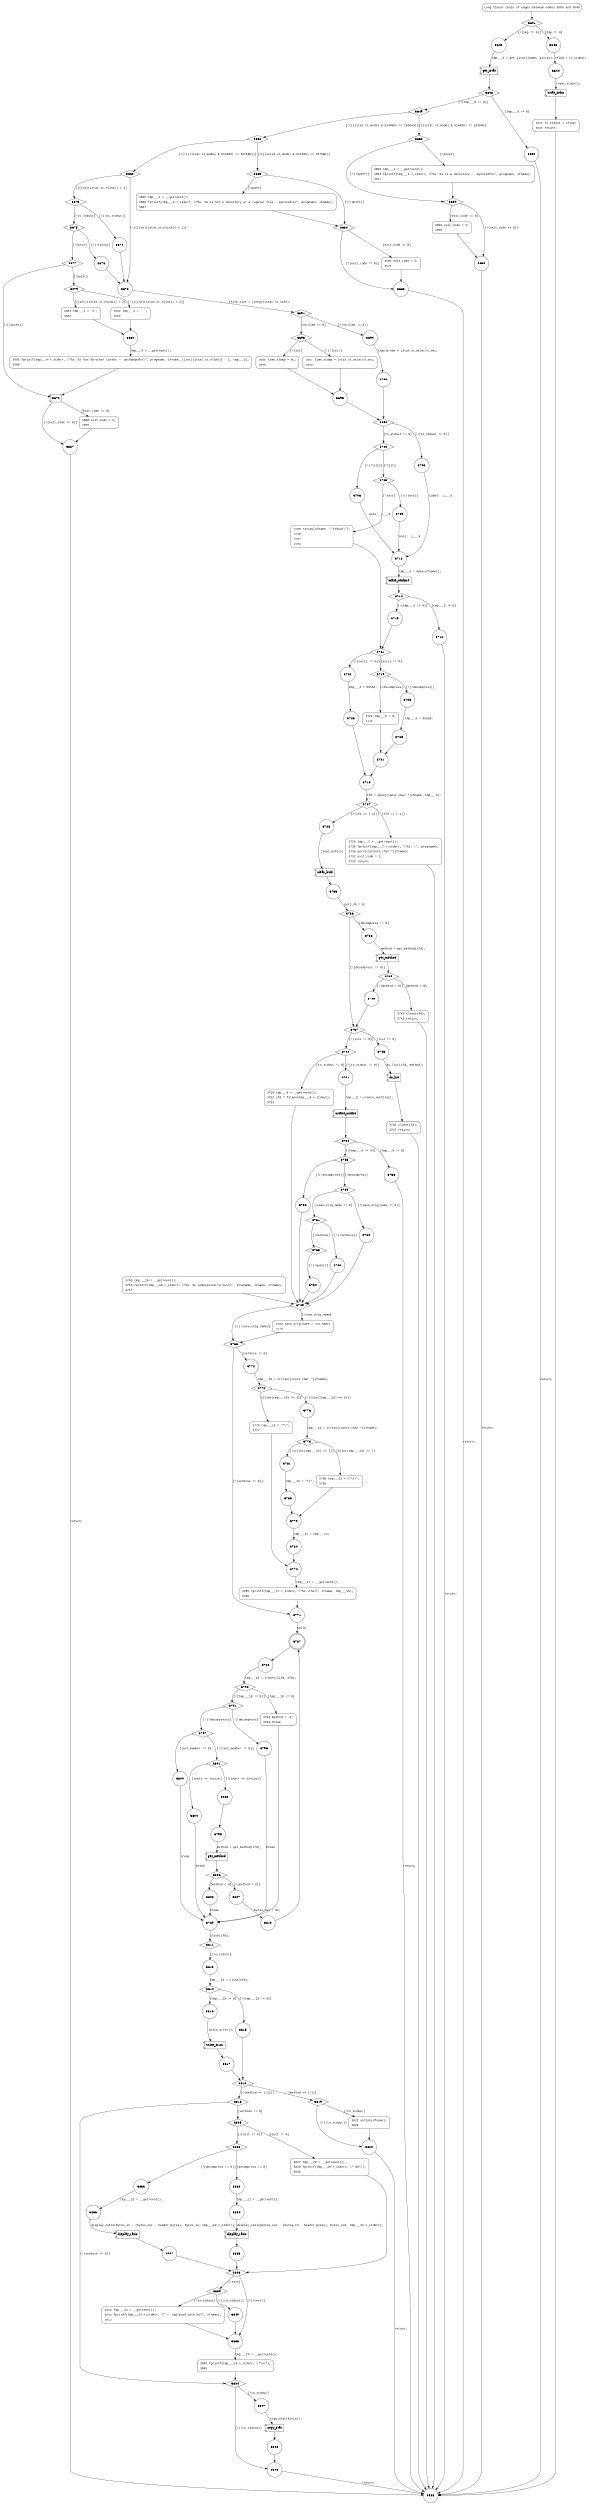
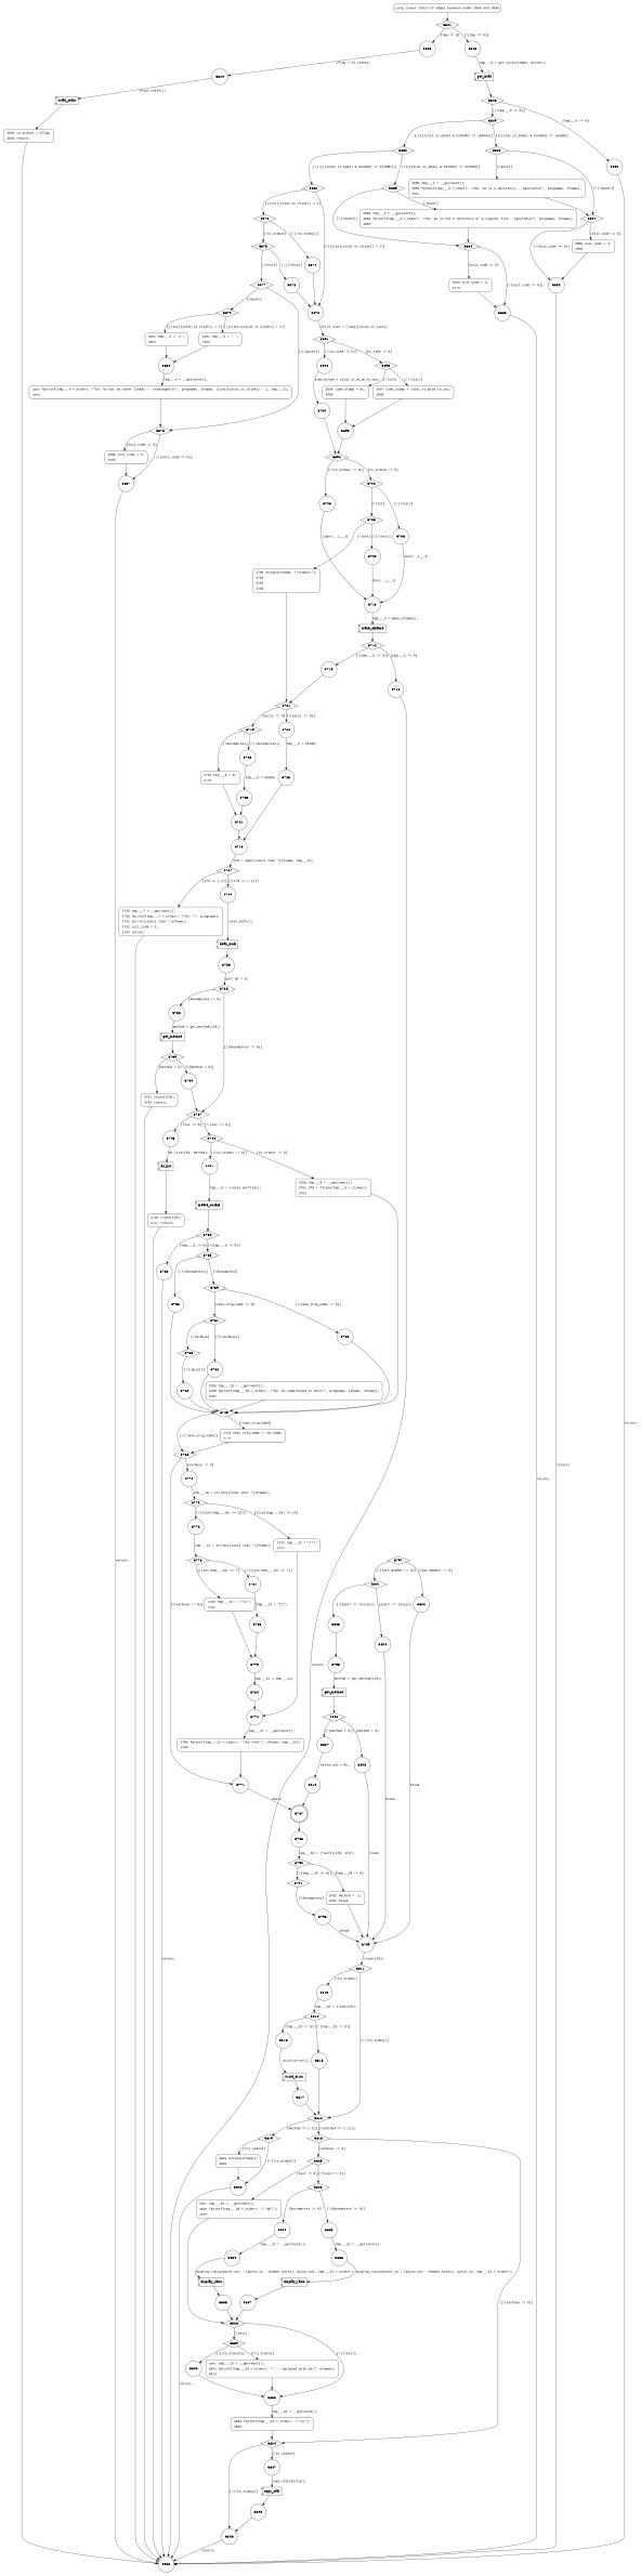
  digraph {
    node [shape=circle]
    edge [fontname="Courier New"]
    3641 [shape=diamond]
    3642
    3643
    n4 [label=get_istat shape=component]
    3644
    3648 [shape=diamond]
    n7 [label=treat_stdin shape=component]
    n8 [fillcolor=white fontname="Courier New" label=<<table border="0" cellborder="0" cellpadding="3" bgcolor="white"><tr><td align="right">3645</td><td align="left">to_stdout = cflag;</td></tr><tr><td align="right">3646</td><td align="left">return;</td></tr></table>> penwidth=1 shape=Mrecord style="filled,bold"]
    3588
    3649 [shape=diamond]
    3650
    3652 [shape=diamond]
    3653 [shape=diamond]
    3662 [shape=diamond]
    3663 [shape=diamond]
    3654 [shape=diamond]
    n17 [fillcolor=white fontname="Courier New" label=<<table border="0" cellborder="0" cellpadding="3" bgcolor="white"><tr><td align="right">3655</td><td align="left">tmp___1 = __getreent();</td></tr><tr><td align="right">3656</td><td align="left">fprintf(tmp___1-&gt;_stderr, \"%s: %s is a directory -- ignored\n\", progname, ifname);</td></tr><tr><td align="right">3657</td><td align="left"></td></tr></table>> penwidth=1 shape=Mrecord style="filled,bold"]
    3672
    3673 [shape=diamond]
    3664 [shape=diamond]
    n21 [fillcolor=white fontname="Courier New" label=<<table border="0" cellborder="0" cellpadding="3" bgcolor="white"><tr><td align="right">3665</td><td align="left">tmp___2 = __getreent();</td></tr><tr><td align="right">3666</td><td align="left">fprintf(tmp___2-&gt;_stderr, \"%s: %s is not a directory or a regular file - ignored\n\", progname, ifname);</td></tr><tr><td align="right">3667</td><td align="left"></td></tr></table>> penwidth=1 shape=Mrecord style="filled,bold"]
    3658
    n23 [fillcolor=white fontname="Courier New" label=<<table border="0" cellborder="0" cellpadding="3" bgcolor="white"><tr><td align="right">3659</td><td align="left">exit_code = 2;</td></tr><tr><td align="right">3660</td><td align="left"></td></tr></table>> penwidth=1 shape=Mrecord style="filled,bold"]
    3691 [shape=diamond]
    3674
    3675 [shape=diamond]
    3668
    n28 [fillcolor=white fontname="Courier New" label=<<table border="0" cellborder="0" cellpadding="3" bgcolor="white"><tr><td align="right">3669</td><td align="left">exit_code = 2;</td></tr><tr><td align="right">3670</td><td align="left"></td></tr></table>> penwidth=1 shape=Mrecord style="filled,bold"]
    3694
    3693 [shape=diamond]
    3676
    3677 [shape=diamond]
-   3678 [shape=component]
+   3678 [shape=diamond]
    3679 [shape=diamond]
    3687
    n36 [fillcolor=white fontname="Courier New" label=<<table border="0" cellborder="0" cellpadding="3" bgcolor="white"><tr><td align="right">3688</td><td align="left">exit_code = 2;</td></tr><tr><td align="right">3689</td><td align="left"></td></tr></table>> penwidth=1 shape=Mrecord style="filled,bold"]
    n37 [fillcolor=white fontname="Courier New" label=<<table border="0" cellborder="0" cellpadding="3" bgcolor="white"><tr><td align="right">3682</td><td align="left">tmp___3 = ' ';</td></tr><tr><td align="right">3684</td><td align="left"></td></tr></table>> penwidth=1 shape=Mrecord style="filled,bold"]
    n38 [fillcolor=white fontname="Courier New" label=<<table border="0" cellborder="0" cellpadding="3" bgcolor="white"><tr><td align="right">3681</td><td align="left">tmp___3 = 's';</td></tr><tr><td align="right">3683</td><td align="left"></td></tr></table>> penwidth=1 shape=Mrecord style="filled,bold"]
    3680
    n40 [fillcolor=white fontname="Courier New" label=<<table border="0" cellborder="0" cellpadding="3" bgcolor="white"><tr><td align="right">3685</td><td align="left">fprintf(tmp___4-&gt;_stderr, \"%s: %s has %d other link%c -- unchanged\n\", progname, ifname, ((int)(istat.st_nlink)) - 1, tmp___3);</td></tr><tr><td align="right">3686</td><td align="left"></td></tr></table>> penwidth=1 shape=Mrecord style="filled,bold"]
    3700
    n42 [fillcolor=white fontname="Courier New" label=<<table border="0" cellborder="0" cellpadding="3" bgcolor="white"><tr><td align="right">3697</td><td align="left">time_stamp = istat.st_mtim.tv_sec;</td></tr><tr><td align="right">3699</td><td align="left"></td></tr></table>> penwidth=1 shape=Mrecord style="filled,bold"]
    n43 [fillcolor=white fontname="Courier New" label=<<table border="0" cellborder="0" cellpadding="3" bgcolor="white"><tr><td align="right">3696</td><td align="left">time_stamp = 0L;</td></tr><tr><td align="right">3698</td><td align="left"></td></tr></table>> penwidth=1 shape=Mrecord style="filled,bold"]
    3692 [shape=diamond]
    3695
    3703
    3702 [shape=diamond]
    3713
    3706
    3705 [shape=diamond]
    n51 [label=make_ofname shape=component]
    3709
    n53 [fillcolor=white fontname="Courier New" label=<<table border="0" cellborder="0" cellpadding="3" bgcolor="white"><tr><td align="right">3708</td><td align="left">strcpy(ofname, \"stdout\");</td></tr><tr><td align="right">3710</td><td align="left"></td></tr><tr><td align="right">3707</td><td align="left"></td></tr><tr><td align="right">3704</td><td align="left"></td></tr></table>> penwidth=1 shape=Mrecord style="filled,bold"]
    3701 [shape=diamond]
    3720
    3719 [shape=diamond]
    3726
    3723
    n59 [fillcolor=white fontname="Courier New" label=<<table border="0" cellborder="0" cellpadding="3" bgcolor="white"><tr><td align="right">3722</td><td align="left">tmp___6 = 0;</td></tr><tr><td align="right">3724</td><td align="left"></td></tr></table>> penwidth=1 shape=Mrecord style="filled,bold"]
    3718
    3725
    3721
    3727 [shape=diamond]
    3728
    n65 [fillcolor=white fontname="Courier New" label=<<table border="0" cellborder="0" cellpadding="3" bgcolor="white"><tr><td align="right">3729</td><td align="left">tmp___7 = __getreent();</td></tr><tr><td align="right">3730</td><td align="left">fprintf(tmp___7-&gt;_stderr, \"%s: \", progname);</td></tr><tr><td align="right">3731</td><td align="left">perror((const char *)ifname);</td></tr><tr><td align="right">3732</td><td align="left">exit_code = 1;</td></tr><tr><td align="right">3733</td><td align="left">return;</td></tr></table>> penwidth=1 shape=Mrecord style="filled,bold"]
    n66 [label=clear_bufs shape=component]
    3735
    3736 [shape=diamond]
    3737 [shape=diamond]
    3738
    3744 [shape=diamond]
    3745
    n73 [label=get_method shape=component]
    3751
    n75 [fillcolor=white fontname="Courier New" label=<<table border="0" cellborder="0" cellpadding="3" bgcolor="white"><tr><td align="right">3750</td><td align="left">tmp___8 = __getreent();</td></tr><tr><td align="right">3752</td><td align="left">ofd = fileno(tmp___8-&gt;_stdout);</td></tr><tr><td align="right">3753</td><td align="left"></td></tr></table>> penwidth=1 shape=Mrecord style="filled,bold"]
    n76 [label=do_list shape=component]
    3739 [shape=diamond]
    3740
    n79 [fillcolor=white fontname="Courier New" label=<<table border="0" cellborder="0" cellpadding="3" bgcolor="white"><tr><td align="right">3741</td><td align="left">close(ifd);</td></tr><tr><td align="right">3742</td><td align="left">return;</td></tr></table>> penwidth=1 shape=Mrecord style="filled,bold"]
    n80 [label=create_outfile shape=component]
    3749 [shape=diamond]
    n82 [fillcolor=white fontname="Courier New" label=<<table border="0" cellborder="0" cellpadding="3" bgcolor="white"><tr><td align="right">3746</td><td align="left">close(ifd);</td></tr><tr><td align="right">3747</td><td align="left">return;</td></tr></table>> penwidth=1 shape=Mrecord style="filled,bold"]
    3754 [shape=diamond]
    3768 [shape=diamond]
    n85 [fillcolor=white fontname="Courier New" label=<<table border="0" cellborder="0" cellpadding="3" bgcolor="white"><tr><td align="right">3769</td><td align="left">save_orig_name = !no_name;</td></tr><tr><td align="right">3770</td><td align="left"></td></tr></table>> penwidth=1 shape=Mrecord style="filled,bold"]
    3771
    3772
    3787 [shape=doublecircle]
    3773 [shape=diamond]
    3788
    3776
    n92 [fillcolor=white fontname="Courier New" label=<<table border="0" cellborder="0" cellpadding="3" bgcolor="white"><tr><td align="right">3775</td><td align="left">tmp___15 = \"\";</td></tr><tr><td align="right">3777</td><td align="left"></td></tr></table>> penwidth=1 shape=Mrecord style="filled,bold"]
    3778 [shape=diamond]
    3774
    3781
    n96 [fillcolor=white fontname="Courier New" label=<<table border="0" cellborder="0" cellpadding="3" bgcolor="white"><tr><td align="right">3780</td><td align="left">tmp___13 = \"\t\";</td></tr><tr><td align="right">3782</td><td align="left"></td></tr></table>> penwidth=1 shape=Mrecord style="filled,bold"]
    n97 [fillcolor=white fontname="Courier New" label=<<table border="0" cellborder="0" cellpadding="3" bgcolor="white"><tr><td align="right">3785</td><td align="left">fprintf(tmp___17-&gt;_stderr, \"%s:\t%s\", ifname, tmp___15);</td></tr><tr><td align="right">3786</td><td align="left"></td></tr></table>> penwidth=1 shape=Mrecord style="filled,bold"]
    3790 [shape=diamond]
    3791 [shape=diamond]
    n100 [fillcolor=white fontname="Courier New" label=<<table border="0" cellborder="0" cellpadding="3" bgcolor="white"><tr><td align="right">3792</td><td align="left">method = -1;</td></tr><tr><td align="right">3793</td><td align="left">break</td></tr></table>> penwidth=1 shape=Mrecord style="filled,bold"]
    3797 [shape=diamond]
    3796
    3789
    3801 [shape=diamond]
    3800
    3811 [shape=diamond]
    3812 [shape=diamond]
    3813
    3818 [shape=diamond]
    3819 [shape=diamond]
    3814 [shape=diamond]
    3824 [shape=diamond]
    3825 [shape=diamond]
    3820
    n115 [fillcolor=white fontname="Courier New" label=<<table border="0" cellborder="0" cellpadding="3" bgcolor="white"><tr><td align="right">3821</td><td align="left">unlink(ofname);</td></tr><tr><td align="right">3822</td><td align="left"></td></tr></table>> penwidth=1 shape=Mrecord style="filled,bold"]
    3815
    3816
    n118 [label=write_error shape=component]
    3817
    3846
    3847
    3828 [shape=diamond]
    n123 [fillcolor=white fontname="Courier New" label=<<table border="0" cellborder="0" cellpadding="3" bgcolor="white"><tr><td align="right">3827</td><td align="left">tmp___20 = __getreent();</td></tr><tr><td align="right">3829</td><td align="left">fprintf(tmp___20-&gt;_stderr, \" OK\");</td></tr><tr><td align="right">3830</td><td align="left"></td></tr></table>> penwidth=1 shape=Mrecord style="filled,bold"]
    n124 [label=copy_stat shape=component]
    3833
    3832
    3826 [shape=diamond]
    3836
    3834
    3838
    3839 [shape=diamond]
    n132 [fillcolor=white fontname="Courier New" label=<<table border="0" cellborder="0" cellpadding="3" bgcolor="white"><tr><td align="right">3844</td><td align="left">fprintf(tmp___24-&gt;_stderr, \"\n\");</td></tr><tr><td align="right">3845</td><td align="left"></td></tr></table>> penwidth=1 shape=Mrecord style="filled,bold"]
    3840
    n134 [fillcolor=white fontname="Courier New" label=<<table border="0" cellborder="0" cellpadding="3" bgcolor="white"><tr><td align="right">3841</td><td align="left">tmp___23 = __getreent();</td></tr><tr><td align="right">3842</td><td align="left">fprintf(tmp___23-&gt;_stderr, \" -- replaced with %s\", ofname);</td></tr><tr><td align="right">3813</td><td align="left"></td></tr></table>> penwidth=1 shape=Mrecord style="filled,bold"]
    3848
    n136 [label=display_ratio shape=component]
    n137 [label=display_ratio shape=component]
    3835
    3837
-   3803 [label=3903]
+   3803
    3804
    3795
    n143 [label=get_method shape=component]
    3806 [shape=diamond]
    3807
    3808
    3810
    3783
    3779
    3784
    3755 [shape=diamond]
    3756
    3758
    3759 [shape=diamond]
    3760
    3761 [shape=diamond]
    3762
    3763 [shape=diamond]
    3764
    n160 [fillcolor=white fontname="Courier New" label=<<table border="0" cellborder="0" cellpadding="3" bgcolor="white"><tr><td align="right">3765</td><td align="left">tmp___10 = __getreent();</td></tr><tr><td align="right">3766</td><td align="left">fprintf(tmp___10-&gt;_stderr, \"%s: %s compressed to %s\n\", progname, ifname, ofname);</td></tr><tr><td align="right">3767</td><td align="left"></td></tr></table>> penwidth=1 shape=Mrecord style="filled,bold"]
    3714 [shape=diamond]
    3715
    3716
    n164 [fillcolor=white fontname="Courier New" label="Long linear chain of edges between nodes 3589 and 3640" penwidth=1 shape=Mrecord style="filled,bold"]
    3641 -> 3642 [label="[!(tmp == 0)]"]
    3641 -> 3643 [label="[tmp == 0]"]
    3642 -> n4 [label="tmp___0 = get_istat(iname, &istat);"]
    3643 -> 3644 [label="cflag = to_stdout;"]
    n4 -> 3648
    3644 -> n7 [label="treat_stdin();"]
    3648 -> 3649 [label="[!(tmp___0 != 0)]"]
    3648 -> 3650 [label="[tmp___0 != 0]"]
    n7 -> n8
    n8 -> 3588 [fontname=""]
    3649 -> 3652 [label="[!(((istat.st_mode) & 61440U) == 16384U)]"]
    3649 -> 3653 [label="[((istat.st_mode) & 61440U) == 16384U]"]
    3650 -> 3588 [label="return;"]
    3652 -> 3662 [label="[!(!(((istat.st_mode) & 61440U) == 32768U))]"]
    3652 -> 3663 [label="[!(((istat.st_mode) & 61440U) == 32768U)]"]
    3653 -> 3654 [label="[!(!quiet)]"]
    3653 -> n17 [label="[!quiet]"]
    3662 -> 3672 [label="[!(((int)(istat.st_nlink)) > 1)]"]
    3662 -> 3673 [label="[((int)(istat.st_nlink)) > 1]"]
    3663 -> 3664 [label="[!(!quiet)]"]
    3663 -> n21 [label="[!quiet]"]
    3654 -> 3658 [label="[!(exit_code == 0)]"]
    3654 -> n23 [label="[exit_code == 0]"]
    n17 -> 3654 [fontname=""]
    3672 -> 3691 [label="ifile_size = (long)(istat.st_size);"]
    3673 -> 3674 [label="[!(!to_stdout)]"]
    3673 -> 3675 [label="[!to_stdout]"]
    3664 -> 3668 [label="[!(exit_code == 0)]"]
    3664 -> n28 [label="[exit_code == 0]"]
    n21 -> 3664 [fontname=""]
    3658 -> 3588 [label="return;"]
    n23 -> 3658 [fontname=""]
    3691 -> 3694 [label="[!(no_time != 0)]"]
    3691 -> 3693 [label="[no_time != 0]"]
    3674 -> 3672
    3675 -> 3676 [label="[!(!force)]"]
    3675 -> 3677 [label="[!force]"]
    3668 -> 3588 [label="return;"]
    n28 -> 3668 [fontname=""]
    3694 -> 3700 [label="time_break = istat.st_mtim.tv_sec;"]
    3693 -> n42 [label="[!(!list)]"]
    3693 -> n43 [label="[!list]"]
    3676 -> 3672
    3677 -> 3678 [label="[!(!quiet)]"]
    3677 -> 3679 [label="[!quiet]"]
    3678 -> 3687 [label="[!(exit_code == 0)]"]
    3678 -> n36 [label="[exit_code == 0]"]
    3679 -> n37 [label="[!(((int)(istat.st_nlink)) > 2)]"]
    3679 -> n38 [label="[((int)(istat.st_nlink)) > 2]"]
    3687 -> 3588 [label="return;"]
    n36 -> 3687 [fontname=""]
    n37 -> 3680 [fontname=""]
    n38 -> 3680 [fontname=""]
    3680 -> n40 [label="tmp___4 = __getreent();"]
    n40 -> 3678 [fontname=""]
    3700 -> 3692
    n42 -> 3695 [fontname=""]
    n43 -> 3695 [fontname=""]
    3692 -> 3703 [label="[!(to_stdout != 0)]"]
    3692 -> 3702 [label="[to_stdout != 0]"]
    3695 -> 3692
    3703 -> 3713 [label="Label: _L___0"]
    3702 -> 3706 [label="[!(!list)]"]
    3702 -> 3705 [label="[!list]"]
    3713 -> n51 [label="tmp___5 = make_ofname();"]
    3706 -> 3713 [label="Goto: _L___0"]
    3705 -> 3709 [label="[!(!test)]"]
    3705 -> n53 [label="[!test]"]
    n51 -> 3714
    3709 -> 3713 [label="Goto: _L___0"]
    n53 -> 3701 [fontname=""]
    3701 -> 3720 [label="[!(ascii != 0)]"]
    3701 -> 3719 [label="[ascii != 0]"]
    3720 -> 3726 [label="tmp___6 = 65536;"]
    3719 -> 3723 [label="[!(!decompress)]"]
    3719 -> n59 [label="[!decompress]"]
    3726 -> 3718
    3723 -> 3725 [label="tmp___6 = 65536;"]
    n59 -> 3721 [fontname=""]
    3718 -> 3727 [label="ifd = open((const char *)ifname, tmp___6);"]
    3725 -> 3721
    3721 -> 3718
    3727 -> 3728 [label="[!(ifd == (-1))]"]
    3727 -> n65 [label="[ifd == (-1)]"]
    3728 -> n66 [label="clear_bufs();"]
    n65 -> 3588 [fontname=""]
    n66 -> 3735
    3735 -> 3736 [label="part_nb = 0;"]
    3736 -> 3737 [label="[!(decompress != 0)]"]
    3736 -> 3738 [label="[decompress != 0]"]
    3737 -> 3744 [label="[!(list != 0)]"]
    3737 -> 3745 [label="[list != 0]"]
    3738 -> n73 [label="method = get_method(ifd);"]
    3744 -> 3751 [label="[!(to_stdout != 0)]"]
    3744 -> n75 [label="[to_stdout != 0]"]
    3745 -> n76 [label="do_list(ifd, method);"]
    n73 -> 3739
    3751 -> n80 [label="tmp___9 = create_outfile();"]
    n75 -> 3749 [fontname=""]
    n76 -> n82
    3739 -> 3740 [label="[!(method < 0)]"]
    3739 -> n79 [label="[method < 0]"]
    3740 -> 3737
    n79 -> 3588 [fontname=""]
    n80 -> 3754
    3749 -> 3768 [label="[!(!save_orig_name)]"]
    3749 -> n85 [label="[!save_orig_name]"]
    n82 -> 3588 [fontname=""]
    3754 -> 3755 [label="[!(tmp___9 != 0)]"]
    3754 -> 3756 [label="[tmp___9 != 0]"]
    3768 -> 3771 [label="[!(verbose != 0)]"]
    3768 -> 3772 [label="[verbose != 0]"]
    n85 -> 3768 [fontname=""]
    3771 -> 3787 [label=while]
    3772 -> 3773 [label="tmp___16 = strlen((const char *)ifname);"]
    3787 -> 3788
    3773 -> 3776 [label="[!(((int)tmp___16) >= 15)]"]
    3773 -> n92 [label="[((int)tmp___16) >= 15]"]
    3788 -> 3790 [label="tmp___18 = (*work)(ifd, ofd);"]
    3776 -> 3778 [label="tmp___14 = strlen((const char *)ifname);"]
    n92 -> 3774 [fontname=""]
    3778 -> 3781 [label="[!(((int)tmp___14) >= 7)]"]
    3778 -> n96 [label="[((int)tmp___14) >= 7]"]
    3774 -> n97 [label="tmp___17 = __getreent();"]
    3781 -> 3783 [label="tmp___13 = \"\t\t\";"]
    n96 -> 3779 [fontname=""]
    n97 -> 3771 [fontname=""]
    3790 -> 3791 [label="[!(tmp___18 != 0)]"]
    3790 -> n100 [label="[tmp___18 != 0]"]
-   3791 -> 3797 [label="[!(!decompress)]"]
    3791 -> 3796 [label="[!decompress]"]
    n100 -> 3789 [fontname=""]
    3797 -> 3801 [label="[!(last_member != 0)]"]
    3797 -> 3800 [label="[last_member != 0]"]
    3796 -> 3789 [label=break]
    3789 -> 3811 [label="close(ifd);"]
    3801 -> 3803 [label="[!(inptr == insize)]"]
    3801 -> 3804 [label="[inptr == insize]"]
    3800 -> 3789 [label=break]
+   3811 -> 3812 [label="[!(!to_stdout)]"]
    3811 -> 3813 [label="[!to_stdout]"]
    3812 -> 3818 [label="[!(method == (-1))]"]
    3812 -> 3819 [label="[method == (-1)]"]
    3813 -> 3814 [label="tmp___19 = close(ofd);"]
    3818 -> 3824 [label="[!(verbose != 0)]"]
    3818 -> 3825 [label="[verbose != 0]"]
    3819 -> 3820 [label="[!(!to_stdout)]"]
    3819 -> n115 [label="[!to_stdout]"]
    3814 -> 3815 [label="[!(tmp___19 != 0)]"]
    3814 -> 3816 [label="[tmp___19 != 0]"]
    3824 -> 3846 [label="[!(!to_stdout)]"]
    3824 -> 3847 [label="[!to_stdout]"]
    3825 -> 3828 [label="[!(test != 0)]"]
    3825 -> n123 [label="[test != 0]"]
    3820 -> 3588 [label="return;"]
    n115 -> 3820 [fontname=""]
    3815 -> 3812
    3816 -> n118 [label="write_error();"]
    n118 -> 3817
    3817 -> 3812
    3846 -> 3588 [label="return;"]
    3847 -> n124 [label="copy_stat(&istat);"]
    3828 -> 3833 [label="[!(decompress != 0)]"]
    3828 -> 3832 [label="[decompress != 0]"]
    n123 -> 3826 [fontname=""]
    n124 -> 3848
    3833 -> 3836 [label="tmp___22 = __getreent();"]
    3832 -> 3834 [label="tmp___21 = __getreent();"]
    3826 -> 3838 [label="[!(!test)]"]
    3826 -> 3839 [label="[!test]"]
    3836 -> n136 [label="display_ratio(bytes_in - (bytes_out - header_bytes), bytes_in, tmp___22->_stderr);"]
    3834 -> n137 [label="display_ratio(bytes_out - (bytes_in - header_bytes), bytes_out, tmp___21->_stderr);"]
    3838 -> n132 [label="tmp___24 = __getreent();"]
    3839 -> 3840 [label="[!(!to_stdout)]"]
    3839 -> n134 [label="[!to_stdout]"]
    n132 -> 3824 [fontname=""]
    3840 -> 3838
    n134 -> 3838 [fontname=""]
    3848 -> 3846
    n136 -> 3837
    n137 -> 3835
    3835 -> 3826
    3837 -> 3826
    3803 -> 3795
    3804 -> 3789 [label=break]
    3795 -> n143 [label="method = get_method(ifd);"]
    n143 -> 3806
    3806 -> 3807 [label="[!(method < 0)]"]
    3806 -> 3808 [label="[method < 0]"]
    3807 -> 3810 [label="bytes_out = 0L;"]
    3808 -> 3789 [label=break]
    3810 -> 3787
    3783 -> 3779
    3779 -> 3784 [label="tmp___15 = tmp___13;"]
    3784 -> 3774
    3755 -> 3758 [label="[!(!decompress)]"]
    3755 -> 3759 [label="[!decompress]"]
    3756 -> 3588 [label="return;"]
    3758 -> 3749
    3759 -> 3760 [label="[!(save_orig_name != 0)]"]
    3759 -> 3761 [label="[save_orig_name != 0]"]
    3760 -> 3749
    3761 -> 3762 [label="[!(!verbose)]"]
    3761 -> 3763 [label="[!verbose]"]
    3762 -> 3749
    3763 -> 3764 [label="[!(!quiet)]"]
    3764 -> 3749
    n160 -> 3749 [fontname=""]
    3714 -> 3715 [label="[!(tmp___5 != 0)]"]
    3714 -> 3716 [label="[tmp___5 != 0]"]
    3715 -> 3701
    3716 -> 3588 [label="return;"]
    n164 -> 3641 [fontname=""]
  }
